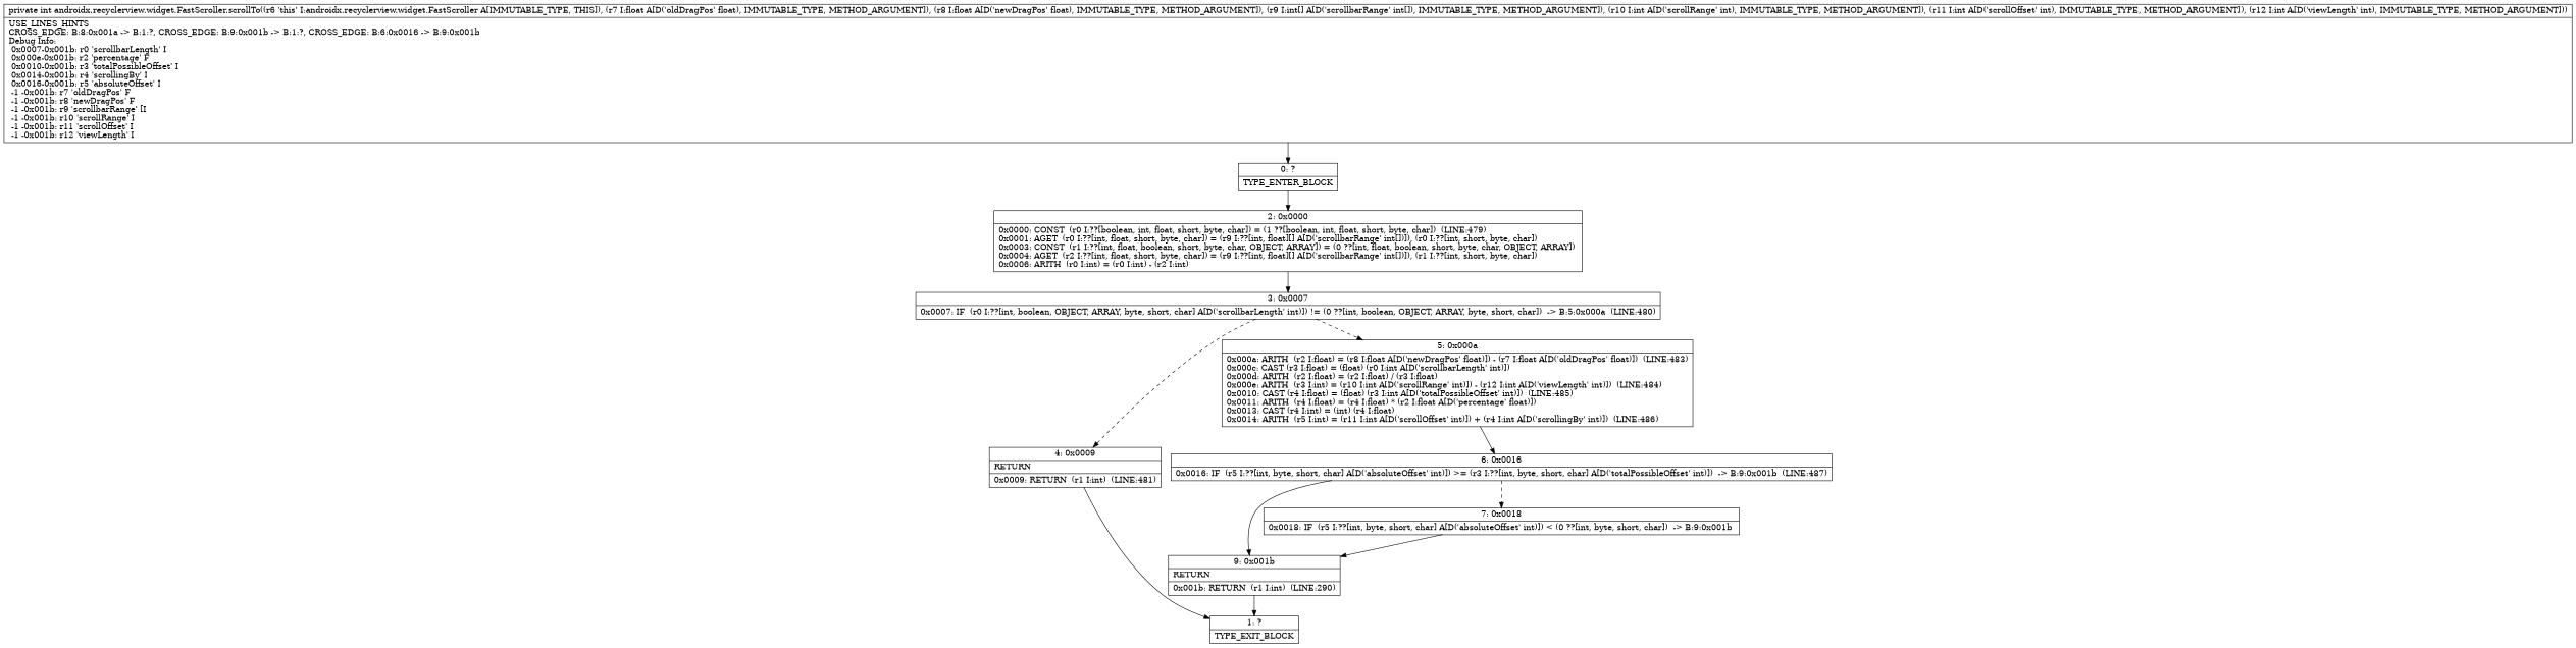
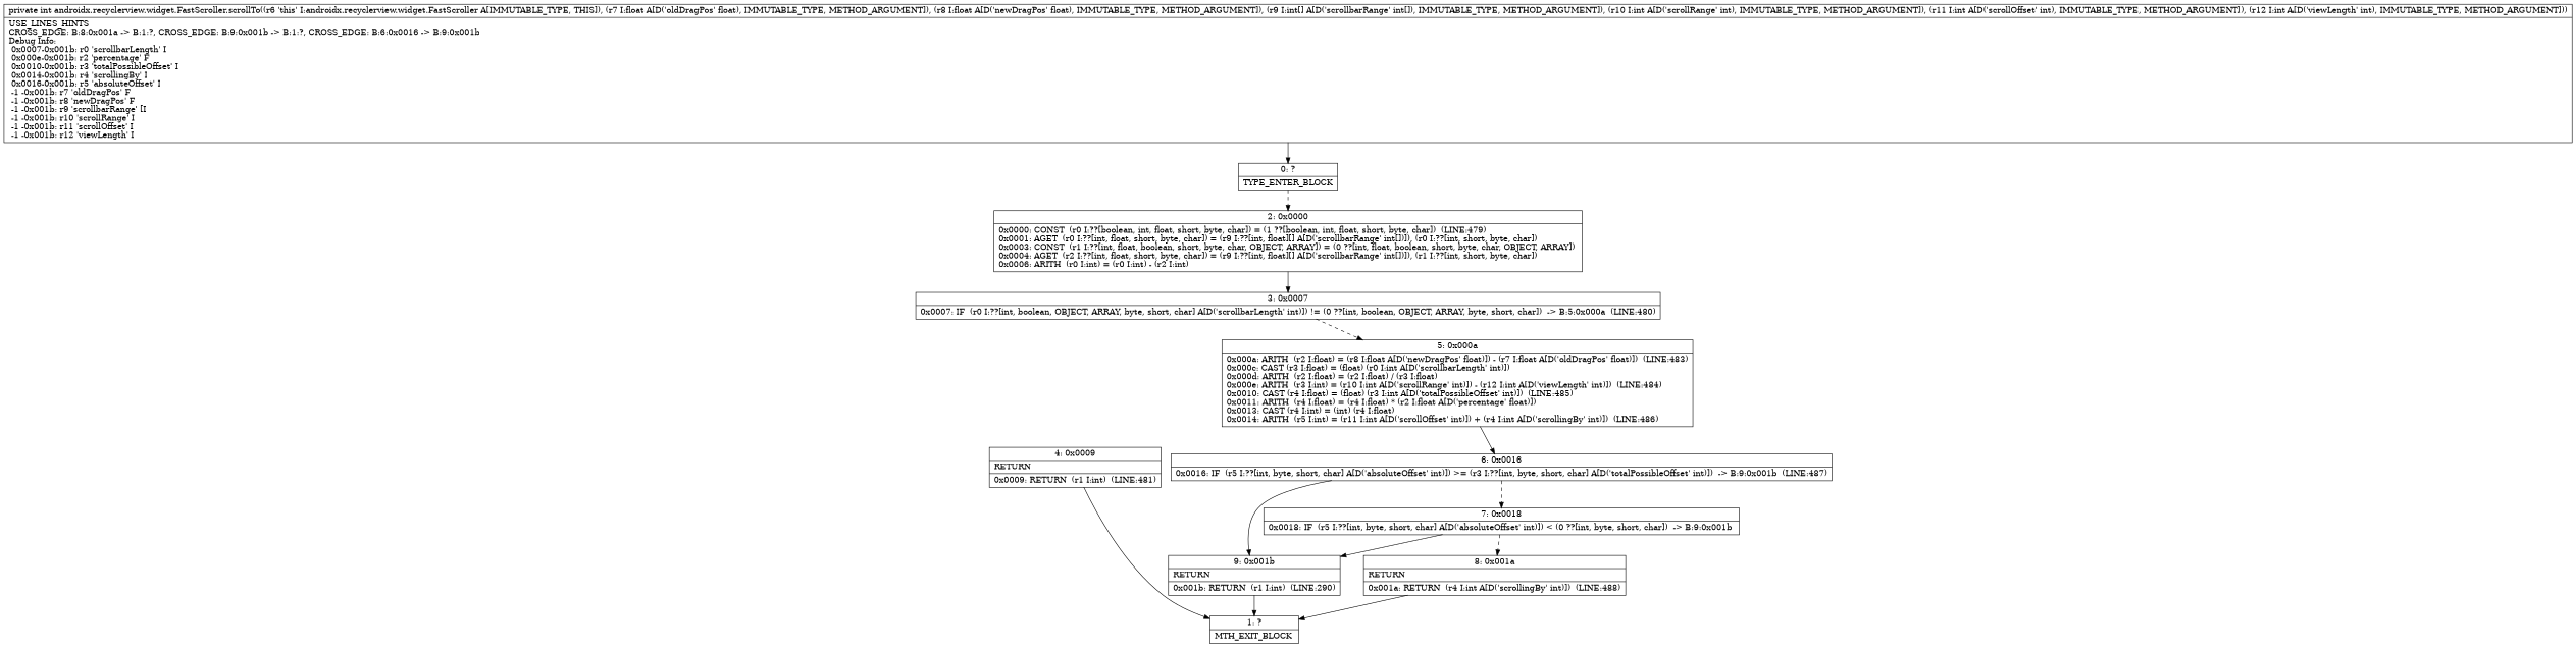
  digraph {
    node [shape=record]
    n1 [label="{0\:\ ?|TYPE_ENTER_BLOCK\l}"]
    n2 [label="{2\:\ 0x0000|0x0000: CONST  (r0 I:??[boolean, int, float, short, byte, char]) = (1 ??[boolean, int, float, short, byte, char])  (LINE:479)\l0x0001: AGET  (r0 I:??[int, float, short, byte, char]) = (r9 I:??[int, float][] A[D('scrollbarRange' int[])]), (r0 I:??[int, short, byte, char]) \l0x0003: CONST  (r1 I:??[int, float, boolean, short, byte, char, OBJECT, ARRAY]) = (0 ??[int, float, boolean, short, byte, char, OBJECT, ARRAY]) \l0x0004: AGET  (r2 I:??[int, float, short, byte, char]) = (r9 I:??[int, float][] A[D('scrollbarRange' int[])]), (r1 I:??[int, short, byte, char]) \l0x0006: ARITH  (r0 I:int) = (r0 I:int) \- (r2 I:int) \l}"]
    n3 [label="{3\:\ 0x0007|0x0007: IF  (r0 I:??[int, boolean, OBJECT, ARRAY, byte, short, char] A[D('scrollbarLength' int)]) != (0 ??[int, boolean, OBJECT, ARRAY, byte, short, char])  \-\> B:5:0x000a  (LINE:480)\l}"]
    n4 [label="{4\:\ 0x0009|RETURN\l|0x0009: RETURN  (r1 I:int)  (LINE:481)\l}"]
    n5 [label="{5\:\ 0x000a|0x000a: ARITH  (r2 I:float) = (r8 I:float A[D('newDragPos' float)]) \- (r7 I:float A[D('oldDragPos' float)])  (LINE:483)\l0x000c: CAST (r3 I:float) = (float) (r0 I:int A[D('scrollbarLength' int)]) \l0x000d: ARITH  (r2 I:float) = (r2 I:float) \/ (r3 I:float) \l0x000e: ARITH  (r3 I:int) = (r10 I:int A[D('scrollRange' int)]) \- (r12 I:int A[D('viewLength' int)])  (LINE:484)\l0x0010: CAST (r4 I:float) = (float) (r3 I:int A[D('totalPossibleOffset' int)])  (LINE:485)\l0x0011: ARITH  (r4 I:float) = (r4 I:float) * (r2 I:float A[D('percentage' float)]) \l0x0013: CAST (r4 I:int) = (int) (r4 I:float) \l0x0014: ARITH  (r5 I:int) = (r11 I:int A[D('scrollOffset' int)]) + (r4 I:int A[D('scrollingBy' int)])  (LINE:486)\l}"]
-   n6 [label="{1\:\ ?|TYPE_EXIT_BLOCK\l}"]
+   n6 [label="{1\:\ ?|MTH_EXIT_BLOCK\l}"]
    n7 [label="{6\:\ 0x0016|0x0016: IF  (r5 I:??[int, byte, short, char] A[D('absoluteOffset' int)]) \>= (r3 I:??[int, byte, short, char] A[D('totalPossibleOffset' int)])  \-\> B:9:0x001b  (LINE:487)\l}"]
    n8 [label="{7\:\ 0x0018|0x0018: IF  (r5 I:??[int, byte, short, char] A[D('absoluteOffset' int)]) \< (0 ??[int, byte, short, char])  \-\> B:9:0x001b \l}"]
    n9 [label="{9\:\ 0x001b|RETURN\l|0x001b: RETURN  (r1 I:int)  (LINE:290)\l}"]
+   n10 [label="{8\:\ 0x001a|RETURN\l|0x001a: RETURN  (r4 I:int A[D('scrollingBy' int)])  (LINE:488)\l}"]
    n11 [label="{private int androidx.recyclerview.widget.FastScroller.scrollTo((r6 'this' I:androidx.recyclerview.widget.FastScroller A[IMMUTABLE_TYPE, THIS]), (r7 I:float A[D('oldDragPos' float), IMMUTABLE_TYPE, METHOD_ARGUMENT]), (r8 I:float A[D('newDragPos' float), IMMUTABLE_TYPE, METHOD_ARGUMENT]), (r9 I:int[] A[D('scrollbarRange' int[]), IMMUTABLE_TYPE, METHOD_ARGUMENT]), (r10 I:int A[D('scrollRange' int), IMMUTABLE_TYPE, METHOD_ARGUMENT]), (r11 I:int A[D('scrollOffset' int), IMMUTABLE_TYPE, METHOD_ARGUMENT]), (r12 I:int A[D('viewLength' int), IMMUTABLE_TYPE, METHOD_ARGUMENT]))  | USE_LINES_HINTS\lCROSS_EDGE: B:8:0x001a \-\> B:1:?, CROSS_EDGE: B:9:0x001b \-\> B:1:?, CROSS_EDGE: B:6:0x0016 \-\> B:9:0x001b\lDebug Info:\l  0x0007\-0x001b: r0 'scrollbarLength' I\l  0x000e\-0x001b: r2 'percentage' F\l  0x0010\-0x001b: r3 'totalPossibleOffset' I\l  0x0014\-0x001b: r4 'scrollingBy' I\l  0x0016\-0x001b: r5 'absoluteOffset' I\l  \-1 \-0x001b: r7 'oldDragPos' F\l  \-1 \-0x001b: r8 'newDragPos' F\l  \-1 \-0x001b: r9 'scrollbarRange' [I\l  \-1 \-0x001b: r10 'scrollRange' I\l  \-1 \-0x001b: r11 'scrollOffset' I\l  \-1 \-0x001b: r12 'viewLength' I\l}"]
-   n1 -> n2
+   n1 -> n2 [style=dashed]
    n2 -> n3
-   n3 -> n4 [style=dashed]
    n3 -> n5 [style=dashed]
    n4 -> n6
    n5 -> n7
    n7 -> n8 [style=dashed]
    n7 -> n9
    n8 -> n9
+   n8 -> n10 [style=dashed]
    n9 -> n6
+   n10 -> n6
    n11 -> n1
  }
